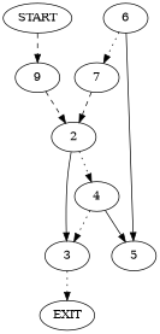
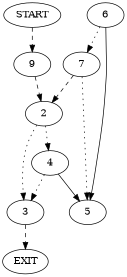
  digraph {
    edge [style=dotted]
    n1 [label=START]
    n2 [label=9]
    2
    n4 [label=EXIT]
    3
    4
    5
    6
    7
    n1 -> n2 [style=dashed]
    n2 -> 2 [style=dashed]
-   2 -> 3 [style=solid]
+   2 -> 3
    2 -> 4
-   3 -> n4
+   3 -> n4 [style=dashed]
    4 -> 3
    4 -> 5 [style=solid]
    6 -> 5 [style=solid]
    6 -> 7
    7 -> 2 [style=dashed]
+   7 -> 5
  }
